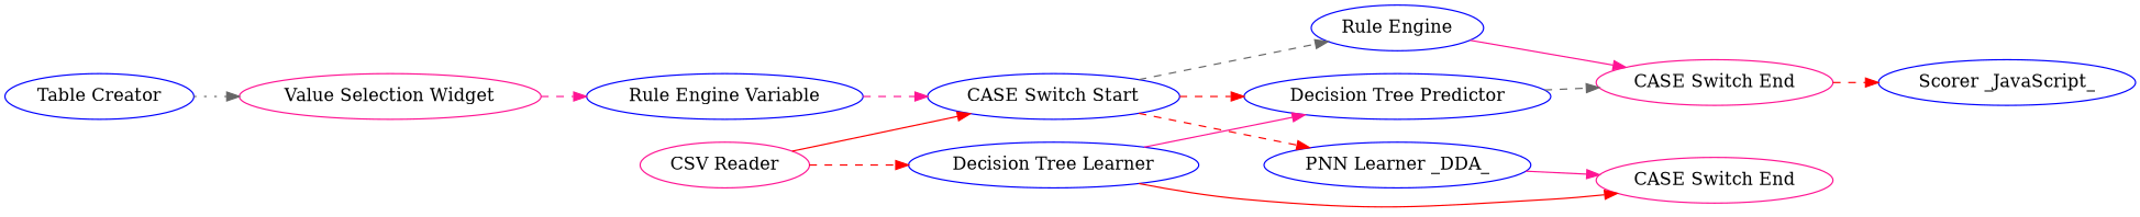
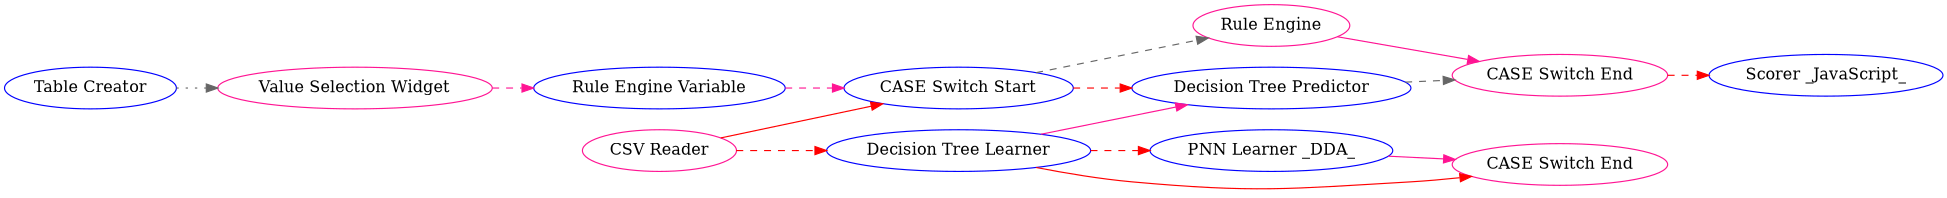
  digraph {
    rankdir=LR
    node [color=blue]
    edge [color=red style=dashed]
-   n1 [label="Rule Engine"]
+   n1 [color=deeppink label="Rule Engine"]
    n2 [color=deeppink label="CASE Switch End"]
    n3 [label="Scorer _JavaScript_"]
    n4 [color=deeppink label="CASE Switch End"]
    n5 [label="Decision Tree Predictor"]
    n6 [label="Table Creator"]
    n7 [color=deeppink label="Value Selection Widget"]
    n8 [label="Rule Engine Variable"]
    n9 [color=deeppink label="CSV Reader"]
    n10 [label="CASE Switch Start"]
    n11 [label="Decision Tree Learner"]
    n12 [label="PNN Learner _DDA_"]
    n1 -> n2 [color=deeppink style=solid]
    n2 -> n3
    n5 -> n2 [color=gray40]
    n6 -> n7 [color=gray40 style=dotted]
    n7 -> n8 [color=deeppink]
    n8 -> n10 [color=deeppink]
    n9 -> n10 [style=solid]
    n9 -> n11
    n10 -> n1 [color=gray40]
    n10 -> n5
-   n10 -> n12
+   n11 -> n12
    n11 -> n4 [style=solid]
    n11 -> n5 [color=deeppink style=solid]
    n12 -> n4 [color=deeppink style=solid]
  }
